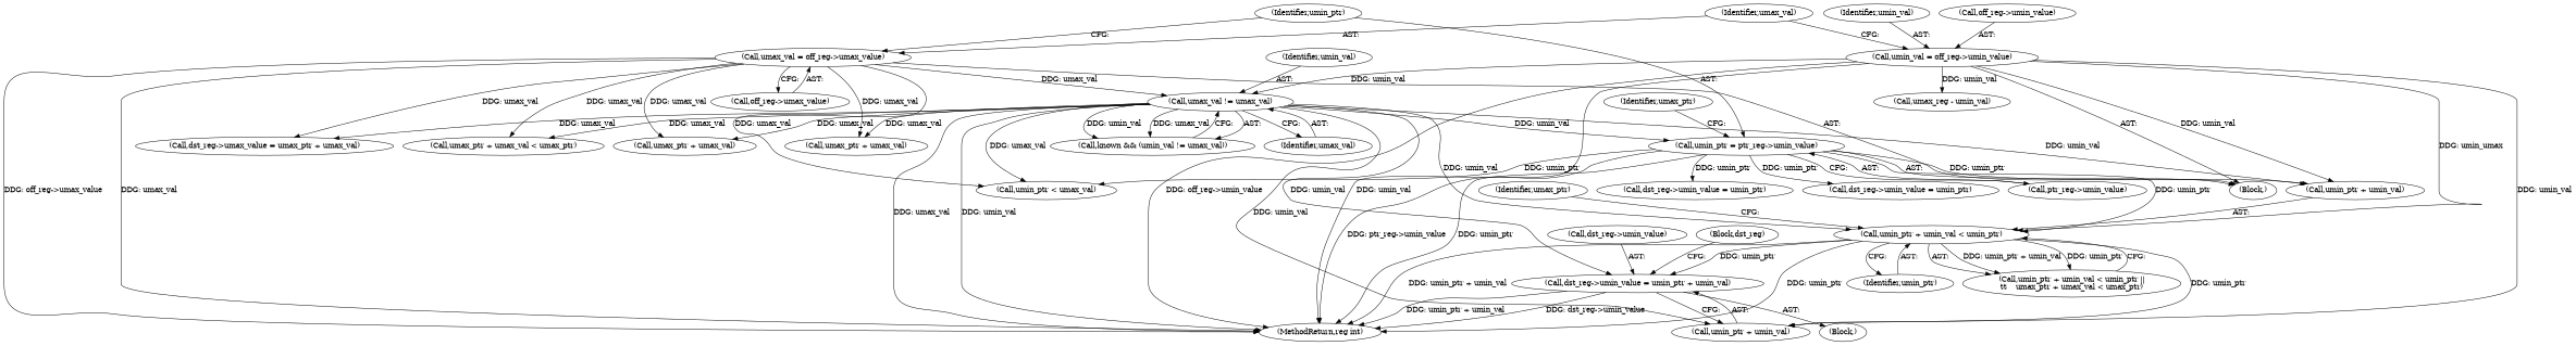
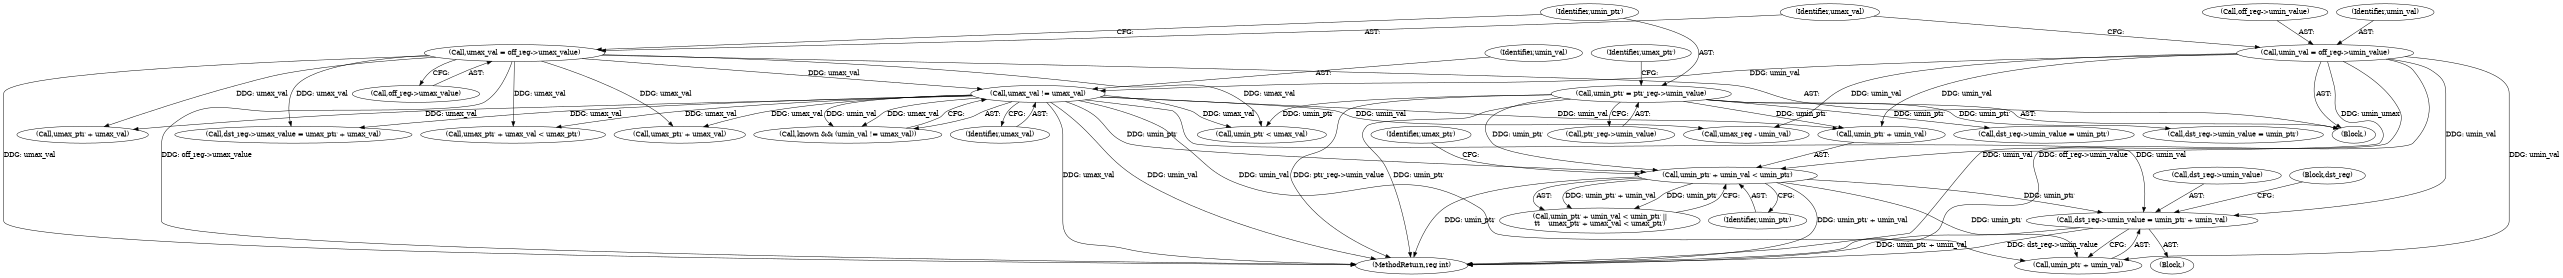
  digraph {
    n1 [label="(Call,dst_reg->umin_value = umin_ptr + umin_val)"]
    n2 [label="(Block,)"]
    n3 [label="(Call,umin_ptr + umin_val)"]
    n4 [label="(MethodReturn,reg int)"]
    n5 [label="(Call,umin_ptr + umin_val < umin_ptr)"]
    n6 [label="(Identifier,umin_ptr)"]
    n7 [label="(Call,umin_ptr + umin_val < umin_ptr ||\n\t\t    umax_ptr + umax_val < umax_ptr)"]
    n8 [label="(Call,umin_ptr = ptr_reg->umin_value)"]
    n9 [label="(Block,)"]
    n10 [label="(Call,dst_reg->umin_value = umin_ptr)"]
    n11 [label="(Call,dst_reg->umin_value = umin_ptr)"]
    n12 [label="(Call,umin_ptr + umin_val)"]
    n13 [label="(Call,umin_ptr < umax_val)"]
    n14 [label="(Call,ptr_reg->umin_value)"]
    n15 [label="(Call,umax_val != umax_val)"]
    n16 [label="(Identifier,umax_val)"]
    n17 [label="(Call,umax_reg - umin_val)"]
    n18 [label="(Call,umax_ptr + umax_val)"]
    n19 [label="(Call,known && (umin_val != umax_val))"]
    n20 [label="(Call,dst_reg->umax_value = umax_ptr + umax_val)"]
    n21 [label="(Call,umax_ptr + umax_val < umax_ptr)"]
    n22 [label="(Call,umax_ptr + umax_val)"]
    n23 [label="(Call,umin_val = off_reg->umin_value)"]
    n24 [label="(Call,off_reg->umin_value)"]
    n25 [label="(Call,umax_val = off_reg->umax_value)"]
    n26 [label="(Call,off_reg->umax_value)"]
    n27 [label="(Call,dst_reg->umin_value)"]
    n28 [label="(Identifier,umax_val)"]
    n29 [label="(Identifier,umin_val)"]
    n30 [label="(Identifier,umax_ptr)"]
    n31 [label="(Identifier,umin_ptr)"]
    n32 [label="(Identifier,umax_ptr)"]
    n33 [label="(Block,dst_reg)"]
    n34 [label="(Identifier,umin_val)"]
    n1 -> n2 [label="AST: "]
    n1 -> n3 [label="CFG: "]
    n1 -> n4 [label="DDG: umin_ptr + umin_val"]
    n1 -> n4 [label="DDG: dst_reg->umin_value"]
    n3 -> n1 [label="AST: "]
    n5 -> n1 [label="DDG: umin_ptr"]
    n5 -> n3 [label="DDG: umin_ptr"]
    n5 -> n4 [label="DDG: umin_ptr + umin_val"]
    n5 -> n4 [label="DDG: umin_ptr"]
    n5 -> n6 [label="CFG: "]
    n5 -> n7 [label="AST: "]
    n5 -> n7 [label="DDG: umin_ptr + umin_val"]
    n5 -> n7 [label="DDG: umin_ptr"]
    n6 -> n5 [label="AST: "]
    n7 -> n5 [label="CFG: "]
    n8 -> n4 [label="DDG: umin_ptr"]
    n8 -> n4 [label="DDG: ptr_reg->umin_value"]
    n8 -> n5 [label="DDG: umin_ptr"]
    n8 -> n9 [label="AST: "]
    n8 -> n10 [label="DDG: umin_ptr"]
    n8 -> n11 [label="DDG: umin_ptr"]
    n8 -> n12 [label="DDG: umin_ptr"]
    n8 -> n13 [label="DDG: umin_ptr"]
    n8 -> n14 [label="CFG: "]
    n12 -> n5 [label="AST: "]
    n14 -> n8 [label="AST: "]
    n15 -> n1 [label="DDG: umin_val"]
    n15 -> n3 [label="DDG: umin_val"]
    n15 -> n4 [label="DDG: umax_val"]
    n15 -> n4 [label="DDG: umin_val"]
-   n15 -> n5 [label="DDG: umin_val"]
+   n15 -> n5 [label="DDG: umin_ptr"]
    n15 -> n12 [label="DDG: umin_val"]
    n15 -> n13 [label="DDG: umax_val"]
    n15 -> n16 [label="CFG: "]
-   n15 -> n8 [label="DDG: umin_val"]
+   n15 -> n17 [label="DDG: umin_val"]
    n15 -> n18 [label="DDG: umax_val"]
    n15 -> n19 [label="AST: "]
    n15 -> n19 [label="DDG: umin_val"]
    n15 -> n19 [label="DDG: umax_val"]
    n15 -> n20 [label="DDG: umax_val"]
    n15 -> n21 [label="DDG: umax_val"]
    n15 -> n22 [label="DDG: umax_val"]
    n16 -> n15 [label="AST: "]
    n19 -> n15 [label="CFG: "]
+   n23 -> n1 [label="DDG: umin_val"]
    n23 -> n3 [label="DDG: umin_val"]
    n23 -> n4 [label="DDG: off_reg->umin_value"]
    n23 -> n4 [label="DDG: umin_val"]
    n23 -> n5 [label="DDG: umin_umax"]
    n23 -> n9 [label="AST: "]
    n23 -> n12 [label="DDG: umin_val"]
    n23 -> n15 [label="DDG: umin_val"]
    n23 -> n17 [label="DDG: umin_val"]
    n24 -> n23 [label="AST: "]
    n25 -> n4 [label="DDG: off_reg->umax_value"]
    n25 -> n4 [label="DDG: umax_val"]
    n25 -> n9 [label="AST: "]
    n25 -> n13 [label="DDG: umax_val"]
    n25 -> n15 [label="DDG: umax_val"]
    n25 -> n18 [label="DDG: umax_val"]
    n25 -> n20 [label="DDG: umax_val"]
    n25 -> n21 [label="DDG: umax_val"]
    n25 -> n22 [label="DDG: umax_val"]
    n25 -> n26 [label="CFG: "]
    n26 -> n25 [label="AST: "]
    n27 -> n1 [label="AST: "]
    n28 -> n23 [label="CFG: "]
    n28 -> n25 [label="AST: "]
    n29 -> n23 [label="AST: "]
    n30 -> n5 [label="CFG: "]
    n31 -> n8 [label="AST: "]
    n31 -> n25 [label="CFG: "]
    n32 -> n8 [label="CFG: "]
    n33 -> n1 [label="CFG: "]
    n34 -> n15 [label="AST: "]
  }
